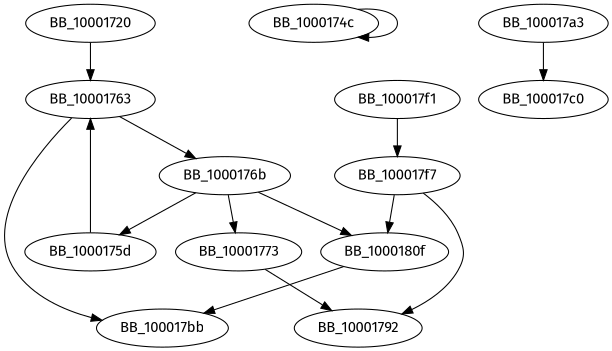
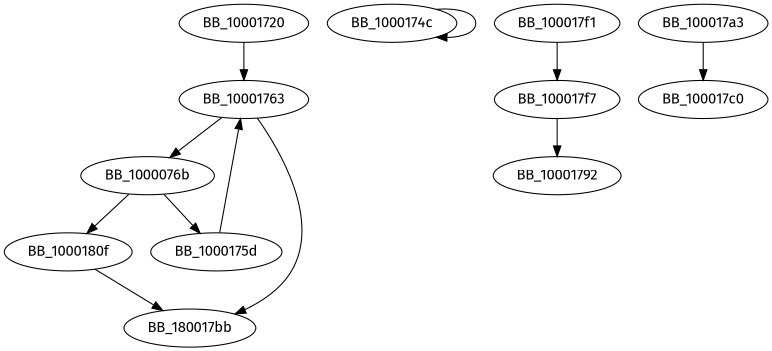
  digraph {
    fontname="Fira Sans"
    node [fontname="Fira Sans"]
    edge [fontname="Fira Sans"]
    BB_10001720
    BB_10001763
    BB_1000174c
-   BB_1000176b
-   BB_100017bb
+   BB_1000176b [label=BB_1000076b]
+   BB_100017bb [label=BB_180017bb]
    BB_1000175d
    BB_1000180f
-   BB_10001773
    BB_10001792
    BB_100017a3
    BB_100017c0
    n12 [label=BB_100017f7]
    BB_100017f1
    BB_10001720 -> BB_10001763
    BB_10001763 -> BB_1000176b
    BB_10001763 -> BB_100017bb
    BB_1000174c -> BB_1000174c
    BB_1000176b -> BB_1000175d
    BB_1000176b -> BB_1000180f
-   BB_1000176b -> BB_10001773
    BB_1000175d -> BB_10001763
    BB_1000180f -> BB_100017bb
-   BB_10001773 -> BB_10001792
    BB_100017a3 -> BB_100017c0
-   n12 -> BB_1000180f
    n12 -> BB_10001792
    BB_100017f1 -> n12
  }
